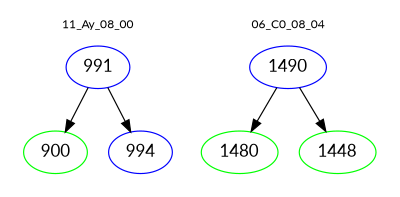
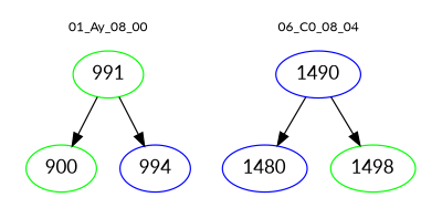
  digraph {
    fontname=Lato
    node [color=blue fontname=Lato]
    edge [color=black fontname=Lato]
-   n1 [label=991]
+   n1 [color=green label=991]
    n2 [color=green label=900]
    n3 [label=994]
    n4 [label=1490]
-   n5 [color=green label=1480]
-   n6 [color=green label=1448]
+   n5 [label=1480]
+   n6 [color=green label=1498]
    subgraph cluster_1 {
      color=white
      fontsize=10
-     label="11_Ay_08_00"
+     label="01_Ay_08_00"
      n1
      n2
      n3
    }
    subgraph cluster_2 {
      color=white
      fontsize=10
      label="06_C0_08_04"
      n4
      n5
      n6
    }
    n1 -> n2
    n1 -> n3
    n4 -> n5
    n4 -> n6
  }
